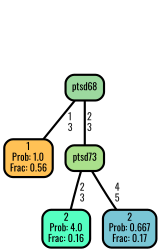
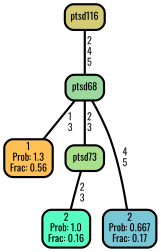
  graph {
    fontname=Oswald
    ranksep="0 equally"
    splines=straight
    node [color=black fontcolor=black fontname=Oswald penwidth=3 shape=box style="filled, rounded"]
    edge [color=black fontcolor=grey14 fontname=Oswald fontweight=bold penwidth=3]
-   n1 [fillcolor="#ffc155" label="1\nProb: 1.0\nFrac: 0.56"]
+   n1 [fillcolor="#ffc155" label="1\nProb: 1.3\nFrac: 0.56"]
+   n2 [fillcolor="#d3cb75" label=ptsd116]
    n3 [fillcolor="#9cd99f" label=ptsd68]
    n4 [fillcolor="#aae08b" label=ptsd73]
    n5 [fillcolor="#79c6d5" label="2\nProb: 0.667\nFrac: 0.17"]
-   n6 [fillcolor="#55ffc1" label="2\nProb: 4.0\nFrac: 0.16"]
+   n6 [fillcolor="#55ffc1" label="2\nProb: 1.0\nFrac: 0.16"]
    subgraph sub_1 {
      rank=same
    }
+   n2 -- n3 [label=" 2\n 4\n 5"]
    n3 -- n1 [label=" 1\n 3"]
    n3 -- n4 [label=" 2\n 3"]
-   n4 -- n5 [label=" 4\n 5"]
+   n3 -- n5 [label=" 4\n 5"]
    n4 -- n6 [label=" 2\n 3"]
  }
